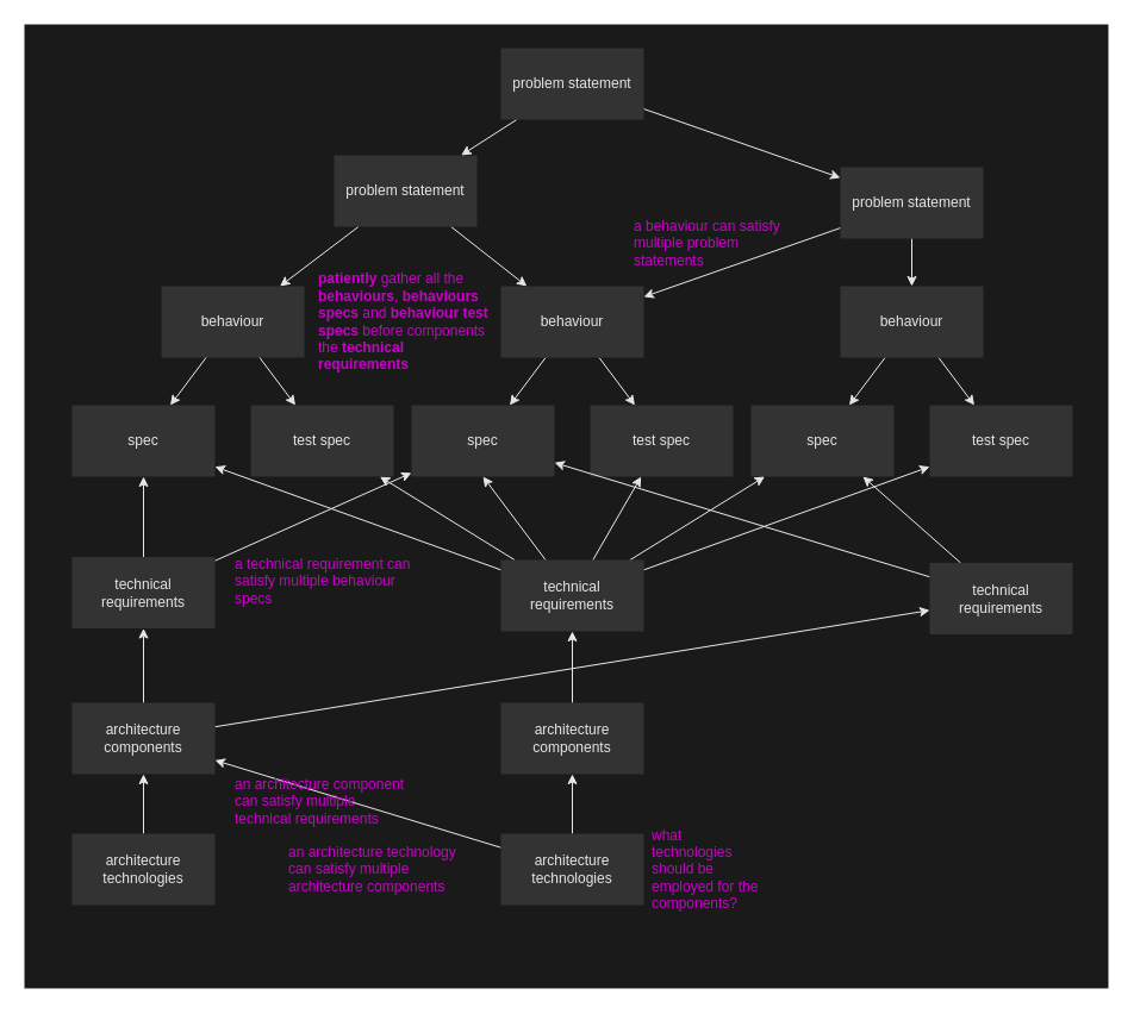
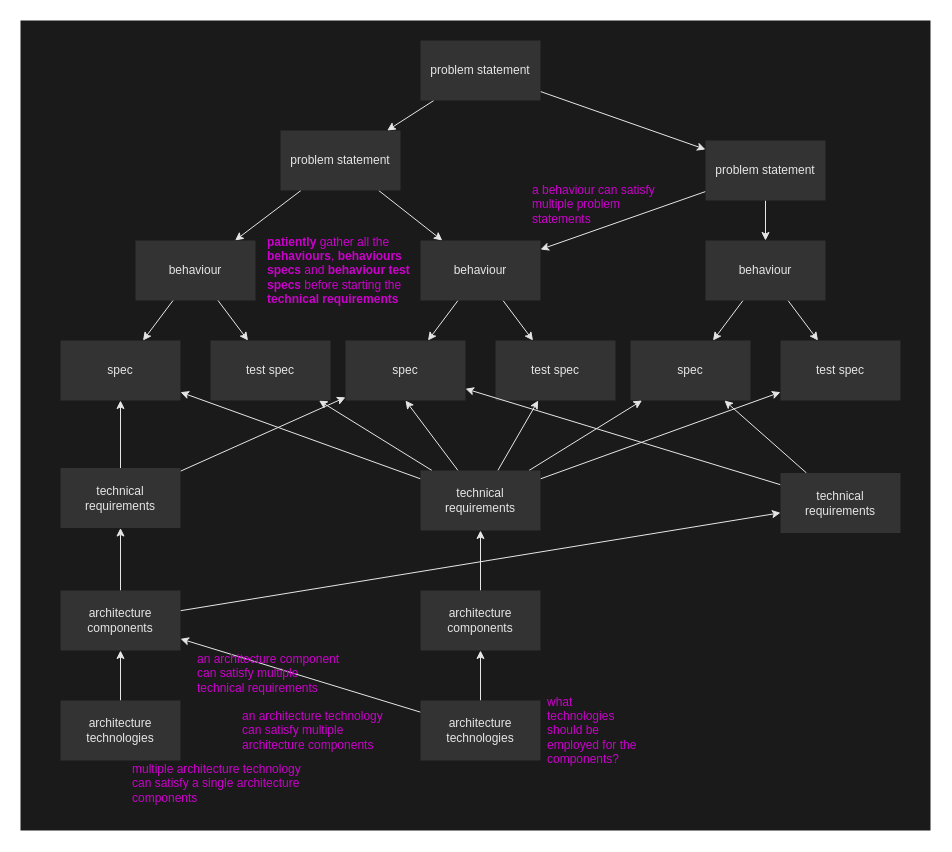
  <mxCell id="0" />
  <mxCell id="1" parent="0" />
  <mxCell id="2" value="" style="rounded=0;whiteSpace=wrap;html=1;strokeColor=none;fillColor=#1A1A1A;" parent="1" vertex="1"><mxGeometry x="20" y="20" width="910" height="810" as="geometry" /></mxCell>
  <mxCell id="3" style="edgeStyle=none;html=1;strokeColor=#E6E6E6;" parent="1" source="5" target="8" edge="1"><mxGeometry relative="1" as="geometry" /></mxCell>
  <mxCell id="4" style="edgeStyle=none;html=1;fontColor=#CC00CC;strokeColor=#E6E6E6;" parent="1" source="5" target="35" edge="1"><mxGeometry relative="1" as="geometry" /></mxCell>
  <mxCell id="5" value="problem statement" style="rounded=0;whiteSpace=wrap;html=1;strokeColor=none;fillColor=#333333;fontColor=#E6E6E6;" parent="1" vertex="1"><mxGeometry x="280" y="130" width="120" height="60" as="geometry" /></mxCell>
  <mxCell id="6" style="edgeStyle=none;html=1;strokeColor=#E6E6E6;" parent="1" source="8" target="9" edge="1"><mxGeometry relative="1" as="geometry" /></mxCell>
  <mxCell id="7" style="edgeStyle=none;html=1;strokeColor=#E6E6E6;" parent="1" source="8" target="10" edge="1"><mxGeometry relative="1" as="geometry" /></mxCell>
  <mxCell id="8" value="behaviour" style="rounded=0;whiteSpace=wrap;html=1;strokeColor=none;fillColor=#333333;fontColor=#E6E6E6;" parent="1" vertex="1"><mxGeometry x="420" y="240" width="120" height="60" as="geometry" /></mxCell>
  <mxCell id="9" value="spec" style="rounded=0;whiteSpace=wrap;html=1;strokeColor=none;fillColor=#333333;fontColor=#E6E6E6;" parent="1" vertex="1"><mxGeometry x="345" y="340" width="120" height="60" as="geometry" /></mxCell>
  <mxCell id="10" value="test spec" style="rounded=0;whiteSpace=wrap;html=1;strokeColor=none;fillColor=#333333;fontColor=#E6E6E6;" parent="1" vertex="1"><mxGeometry x="495" y="340" width="120" height="60" as="geometry" /></mxCell>
  <mxCell id="11" style="edgeStyle=none;html=1;strokeColor=#E6E6E6;" parent="1" source="13" target="16" edge="1"><mxGeometry relative="1" as="geometry" /></mxCell>
  <mxCell id="12" style="edgeStyle=none;html=1;strokeColor=#E6E6E6;" parent="1" source="13" target="8" edge="1"><mxGeometry relative="1" as="geometry" /></mxCell>
  <mxCell id="13" value="problem statement" style="rounded=0;whiteSpace=wrap;html=1;strokeColor=none;fillColor=#333333;fontColor=#E6E6E6;" parent="1" vertex="1"><mxGeometry x="705" y="140" width="120" height="60" as="geometry" /></mxCell>
  <mxCell id="14" style="edgeStyle=none;html=1;strokeColor=#E6E6E6;" parent="1" source="16" target="17" edge="1"><mxGeometry relative="1" as="geometry" /></mxCell>
  <mxCell id="15" style="edgeStyle=none;html=1;strokeColor=#E6E6E6;" parent="1" source="16" target="18" edge="1"><mxGeometry relative="1" as="geometry" /></mxCell>
  <mxCell id="16" value="behaviour" style="rounded=0;whiteSpace=wrap;html=1;strokeColor=none;fillColor=#333333;fontColor=#E6E6E6;" parent="1" vertex="1"><mxGeometry x="705" y="240" width="120" height="60" as="geometry" /></mxCell>
  <mxCell id="17" value="spec" style="rounded=0;whiteSpace=wrap;html=1;strokeColor=none;fillColor=#333333;fontColor=#E6E6E6;" parent="1" vertex="1"><mxGeometry x="630" y="340" width="120" height="60" as="geometry" /></mxCell>
  <mxCell id="18" value="test spec" style="rounded=0;whiteSpace=wrap;html=1;strokeColor=none;fillColor=#333333;fontColor=#E6E6E6;" parent="1" vertex="1"><mxGeometry x="780" y="340" width="120" height="60" as="geometry" /></mxCell>
  <mxCell id="19" style="edgeStyle=none;html=1;strokeColor=#E6E6E6;" parent="1" source="21" target="5" edge="1"><mxGeometry relative="1" as="geometry" /></mxCell>
  <mxCell id="20" style="edgeStyle=none;html=1;strokeColor=#E6E6E6;" parent="1" source="21" target="13" edge="1"><mxGeometry relative="1" as="geometry" /></mxCell>
  <mxCell id="21" value="problem statement" style="rounded=0;whiteSpace=wrap;html=1;strokeColor=none;fillColor=#333333;fontColor=#E6E6E6;" parent="1" vertex="1"><mxGeometry x="420" y="40" width="120" height="60" as="geometry" /></mxCell>
  <mxCell id="22" style="edgeStyle=none;html=1;entryX=0.5;entryY=1;entryDx=0;entryDy=0;strokeColor=#E6E6E6;" parent="1" source="28" target="9" edge="1"><mxGeometry relative="1" as="geometry" /></mxCell>
  <mxCell id="23" style="edgeStyle=none;html=1;strokeColor=#E6E6E6;" parent="1" source="28" target="10" edge="1"><mxGeometry relative="1" as="geometry" /></mxCell>
  <mxCell id="24" style="edgeStyle=none;html=1;strokeColor=#E6E6E6;" parent="1" source="28" target="17" edge="1"><mxGeometry relative="1" as="geometry" /></mxCell>
  <mxCell id="25" style="edgeStyle=none;html=1;strokeColor=#E6E6E6;" parent="1" source="28" target="18" edge="1"><mxGeometry relative="1" as="geometry" /></mxCell>
  <mxCell id="26" style="edgeStyle=none;html=1;fontColor=#CC00CC;strokeColor=#E6E6E6;" parent="1" source="28" target="36" edge="1"><mxGeometry relative="1" as="geometry" /></mxCell>
  <mxCell id="27" style="edgeStyle=none;html=1;fontColor=#CC00CC;strokeColor=#E6E6E6;" parent="1" source="28" target="39" edge="1"><mxGeometry relative="1" as="geometry" /></mxCell>
  <mxCell id="28" value="technical&lt;br&gt;requirements" style="rounded=0;whiteSpace=wrap;html=1;strokeColor=none;fillColor=#333333;fontColor=#E6E6E6;" parent="1" vertex="1"><mxGeometry x="420" y="470" width="120" height="60" as="geometry" /></mxCell>
  <mxCell id="29" style="edgeStyle=none;html=1;strokeColor=#E6E6E6;" parent="1" source="30" target="28" edge="1"><mxGeometry relative="1" as="geometry" /></mxCell>
  <mxCell id="30" value="architecture&lt;br&gt;components" style="rounded=0;whiteSpace=wrap;html=1;strokeColor=none;fillColor=#333333;fontColor=#E6E6E6;" parent="1" vertex="1"><mxGeometry x="420" y="590" width="120" height="60" as="geometry" /></mxCell>
  <mxCell id="31" style="edgeStyle=none;html=1;strokeColor=#E6E6E6;" parent="1" source="33" target="30" edge="1"><mxGeometry relative="1" as="geometry" /></mxCell>
  <mxCell id="32" style="edgeStyle=none;html=1;strokeColor=#E6E6E6;" edge="1" parent="1" source="33" target="51"><mxGeometry relative="1" as="geometry" /></mxCell>
  <mxCell id="33" value="architecture&lt;br&gt;technologies" style="rounded=0;whiteSpace=wrap;html=1;strokeColor=none;fillColor=#333333;fontColor=#E6E6E6;" parent="1" vertex="1"><mxGeometry x="420" y="700" width="120" height="60" as="geometry" /></mxCell>
  <mxCell id="34" value="what technologies should be employed for the components?" style="text;html=1;strokeColor=none;fillColor=none;align=left;verticalAlign=middle;whiteSpace=wrap;rounded=0;fontColor=#CC00CC;" parent="1" vertex="1"><mxGeometry x="545" y="697.5" width="95" height="65" as="geometry" /></mxCell>
  <mxCell id="35" value="behaviour" style="rounded=0;whiteSpace=wrap;html=1;strokeColor=none;fillColor=#333333;fontColor=#E6E6E6;" parent="1" vertex="1"><mxGeometry x="135" y="240" width="120" height="60" as="geometry" /></mxCell>
  <mxCell id="36" value="test spec" style="rounded=0;whiteSpace=wrap;html=1;strokeColor=none;fillColor=#333333;fontColor=#E6E6E6;" parent="1" vertex="1"><mxGeometry x="210" y="340" width="120" height="60" as="geometry" /></mxCell>
  <mxCell id="37" style="edgeStyle=none;html=1;strokeColor=#E6E6E6;" parent="1" source="35" target="36" edge="1"><mxGeometry relative="1" as="geometry" /></mxCell>
  <mxCell id="38" style="edgeStyle=none;html=1;strokeColor=#E6E6E6;" parent="1" source="35" target="39" edge="1"><mxGeometry relative="1" as="geometry" /></mxCell>
  <mxCell id="39" value="spec" style="rounded=0;whiteSpace=wrap;html=1;strokeColor=none;fillColor=#333333;fontColor=#E6E6E6;" parent="1" vertex="1"><mxGeometry x="60" y="340" width="120" height="60" as="geometry" /></mxCell>
- <mxCell id="40" value="&lt;b&gt;patiently &lt;/b&gt;gather all the &lt;b&gt;behaviours&lt;/b&gt;, &lt;b&gt;behaviours specs&lt;/b&gt; and &lt;b&gt;behaviour test specs&lt;/b&gt; before components the &lt;b&gt;technical requirements&lt;/b&gt;" style="text;html=1;strokeColor=none;fillColor=none;align=left;verticalAlign=middle;whiteSpace=wrap;rounded=0;fontColor=#CC00CC;" parent="1" vertex="1"><mxGeometry x="265" y="223.75" width="150" height="92.5" as="geometry" /></mxCell>
+ <mxCell id="40" value="&lt;b&gt;patiently &lt;/b&gt;gather all the &lt;b&gt;behaviours&lt;/b&gt;, &lt;b&gt;behaviours specs&lt;/b&gt; and &lt;b&gt;behaviour test specs&lt;/b&gt; before starting the &lt;b&gt;technical requirements&lt;/b&gt;" style="text;html=1;strokeColor=none;fillColor=none;align=left;verticalAlign=middle;whiteSpace=wrap;rounded=0;fontColor=#CC00CC;" parent="1" vertex="1"><mxGeometry x="265" y="223.75" width="150" height="92.5" as="geometry" /></mxCell>
  <mxCell id="41" style="edgeStyle=none;html=1;strokeColor=#E6E6E6;" parent="1" source="43" target="39" edge="1"><mxGeometry relative="1" as="geometry" /></mxCell>
  <mxCell id="42" style="edgeStyle=none;html=1;strokeColor=#E6E6E6;" parent="1" source="43" target="9" edge="1"><mxGeometry relative="1" as="geometry" /></mxCell>
  <mxCell id="43" value="technical&lt;br&gt;requirements" style="rounded=0;whiteSpace=wrap;html=1;strokeColor=none;fillColor=#333333;fontColor=#E6E6E6;" parent="1" vertex="1"><mxGeometry x="60" y="467.5" width="120" height="60" as="geometry" /></mxCell>
  <mxCell id="44" style="edgeStyle=none;html=1;strokeColor=#E6E6E6;" parent="1" source="46" target="17" edge="1"><mxGeometry relative="1" as="geometry" /></mxCell>
  <mxCell id="45" style="edgeStyle=none;html=1;strokeColor=#E6E6E6;" parent="1" source="46" target="9" edge="1"><mxGeometry relative="1" as="geometry" /></mxCell>
  <mxCell id="46" value="technical&lt;br&gt;requirements" style="rounded=0;whiteSpace=wrap;html=1;strokeColor=none;fillColor=#333333;fontColor=#E6E6E6;" parent="1" vertex="1"><mxGeometry x="780" y="472.5" width="120" height="60" as="geometry" /></mxCell>
  <mxCell id="47" value="a behaviour can satisfy multiple problem statements" style="text;html=1;strokeColor=none;fillColor=none;align=left;verticalAlign=middle;whiteSpace=wrap;rounded=0;fontColor=#CC00CC;" vertex="1" parent="1"><mxGeometry x="530" y="183.75" width="150" height="40" as="geometry" /></mxCell>
- <mxCell id="48" value="a technical requirement can satisfy multiple behaviour specs" style="text;html=1;strokeColor=none;fillColor=none;align=left;verticalAlign=middle;whiteSpace=wrap;rounded=0;fontColor=#CC00CC;" vertex="1" parent="1"><mxGeometry x="195" y="467.5" width="150" height="40" as="geometry" /></mxCell>
  <mxCell id="49" style="edgeStyle=none;html=1;strokeColor=#E6E6E6;" edge="1" parent="1" source="51" target="43"><mxGeometry relative="1" as="geometry" /></mxCell>
  <mxCell id="50" style="edgeStyle=none;html=1;strokeColor=#E6E6E6;" edge="1" parent="1" source="51" target="46"><mxGeometry relative="1" as="geometry" /></mxCell>
  <mxCell id="51" value="architecture&lt;br&gt;components" style="rounded=0;whiteSpace=wrap;html=1;strokeColor=none;fillColor=#333333;fontColor=#E6E6E6;" vertex="1" parent="1"><mxGeometry x="60" y="590" width="120" height="60" as="geometry" /></mxCell>
  <mxCell id="52" value="an architecture component can satisfy multiple technical requirements" style="text;html=1;strokeColor=none;fillColor=none;align=left;verticalAlign=middle;whiteSpace=wrap;rounded=0;fontColor=#CC00CC;" vertex="1" parent="1"><mxGeometry x="195" y="652.5" width="150" height="40" as="geometry" /></mxCell>
  <mxCell id="53" value="an architecture technology&lt;br&gt;can satisfy multiple architecture components" style="text;html=1;strokeColor=none;fillColor=none;align=left;verticalAlign=middle;whiteSpace=wrap;rounded=0;fontColor=#CC00CC;" vertex="1" parent="1"><mxGeometry x="240" y="710" width="150" height="40" as="geometry" /></mxCell>
  <mxCell id="54" style="edgeStyle=none;html=1;entryX=0.5;entryY=1;entryDx=0;entryDy=0;strokeColor=#E6E6E6;" edge="1" parent="1" source="55" target="51"><mxGeometry relative="1" as="geometry" /></mxCell>
  <mxCell id="55" value="architecture&lt;br&gt;technologies" style="rounded=0;whiteSpace=wrap;html=1;strokeColor=none;fillColor=#333333;fontColor=#E6E6E6;" vertex="1" parent="1"><mxGeometry x="60" y="700" width="120" height="60" as="geometry" /></mxCell>
+ <mxCell id="56" value="multiple architecture technology&lt;br&gt;can satisfy a single architecture components" style="text;html=1;strokeColor=none;fillColor=none;align=left;verticalAlign=middle;whiteSpace=wrap;rounded=0;fontColor=#CC00CC;" vertex="1" parent="1"><mxGeometry x="130" y="762.5" width="180" height="40" as="geometry" /></mxCell>
